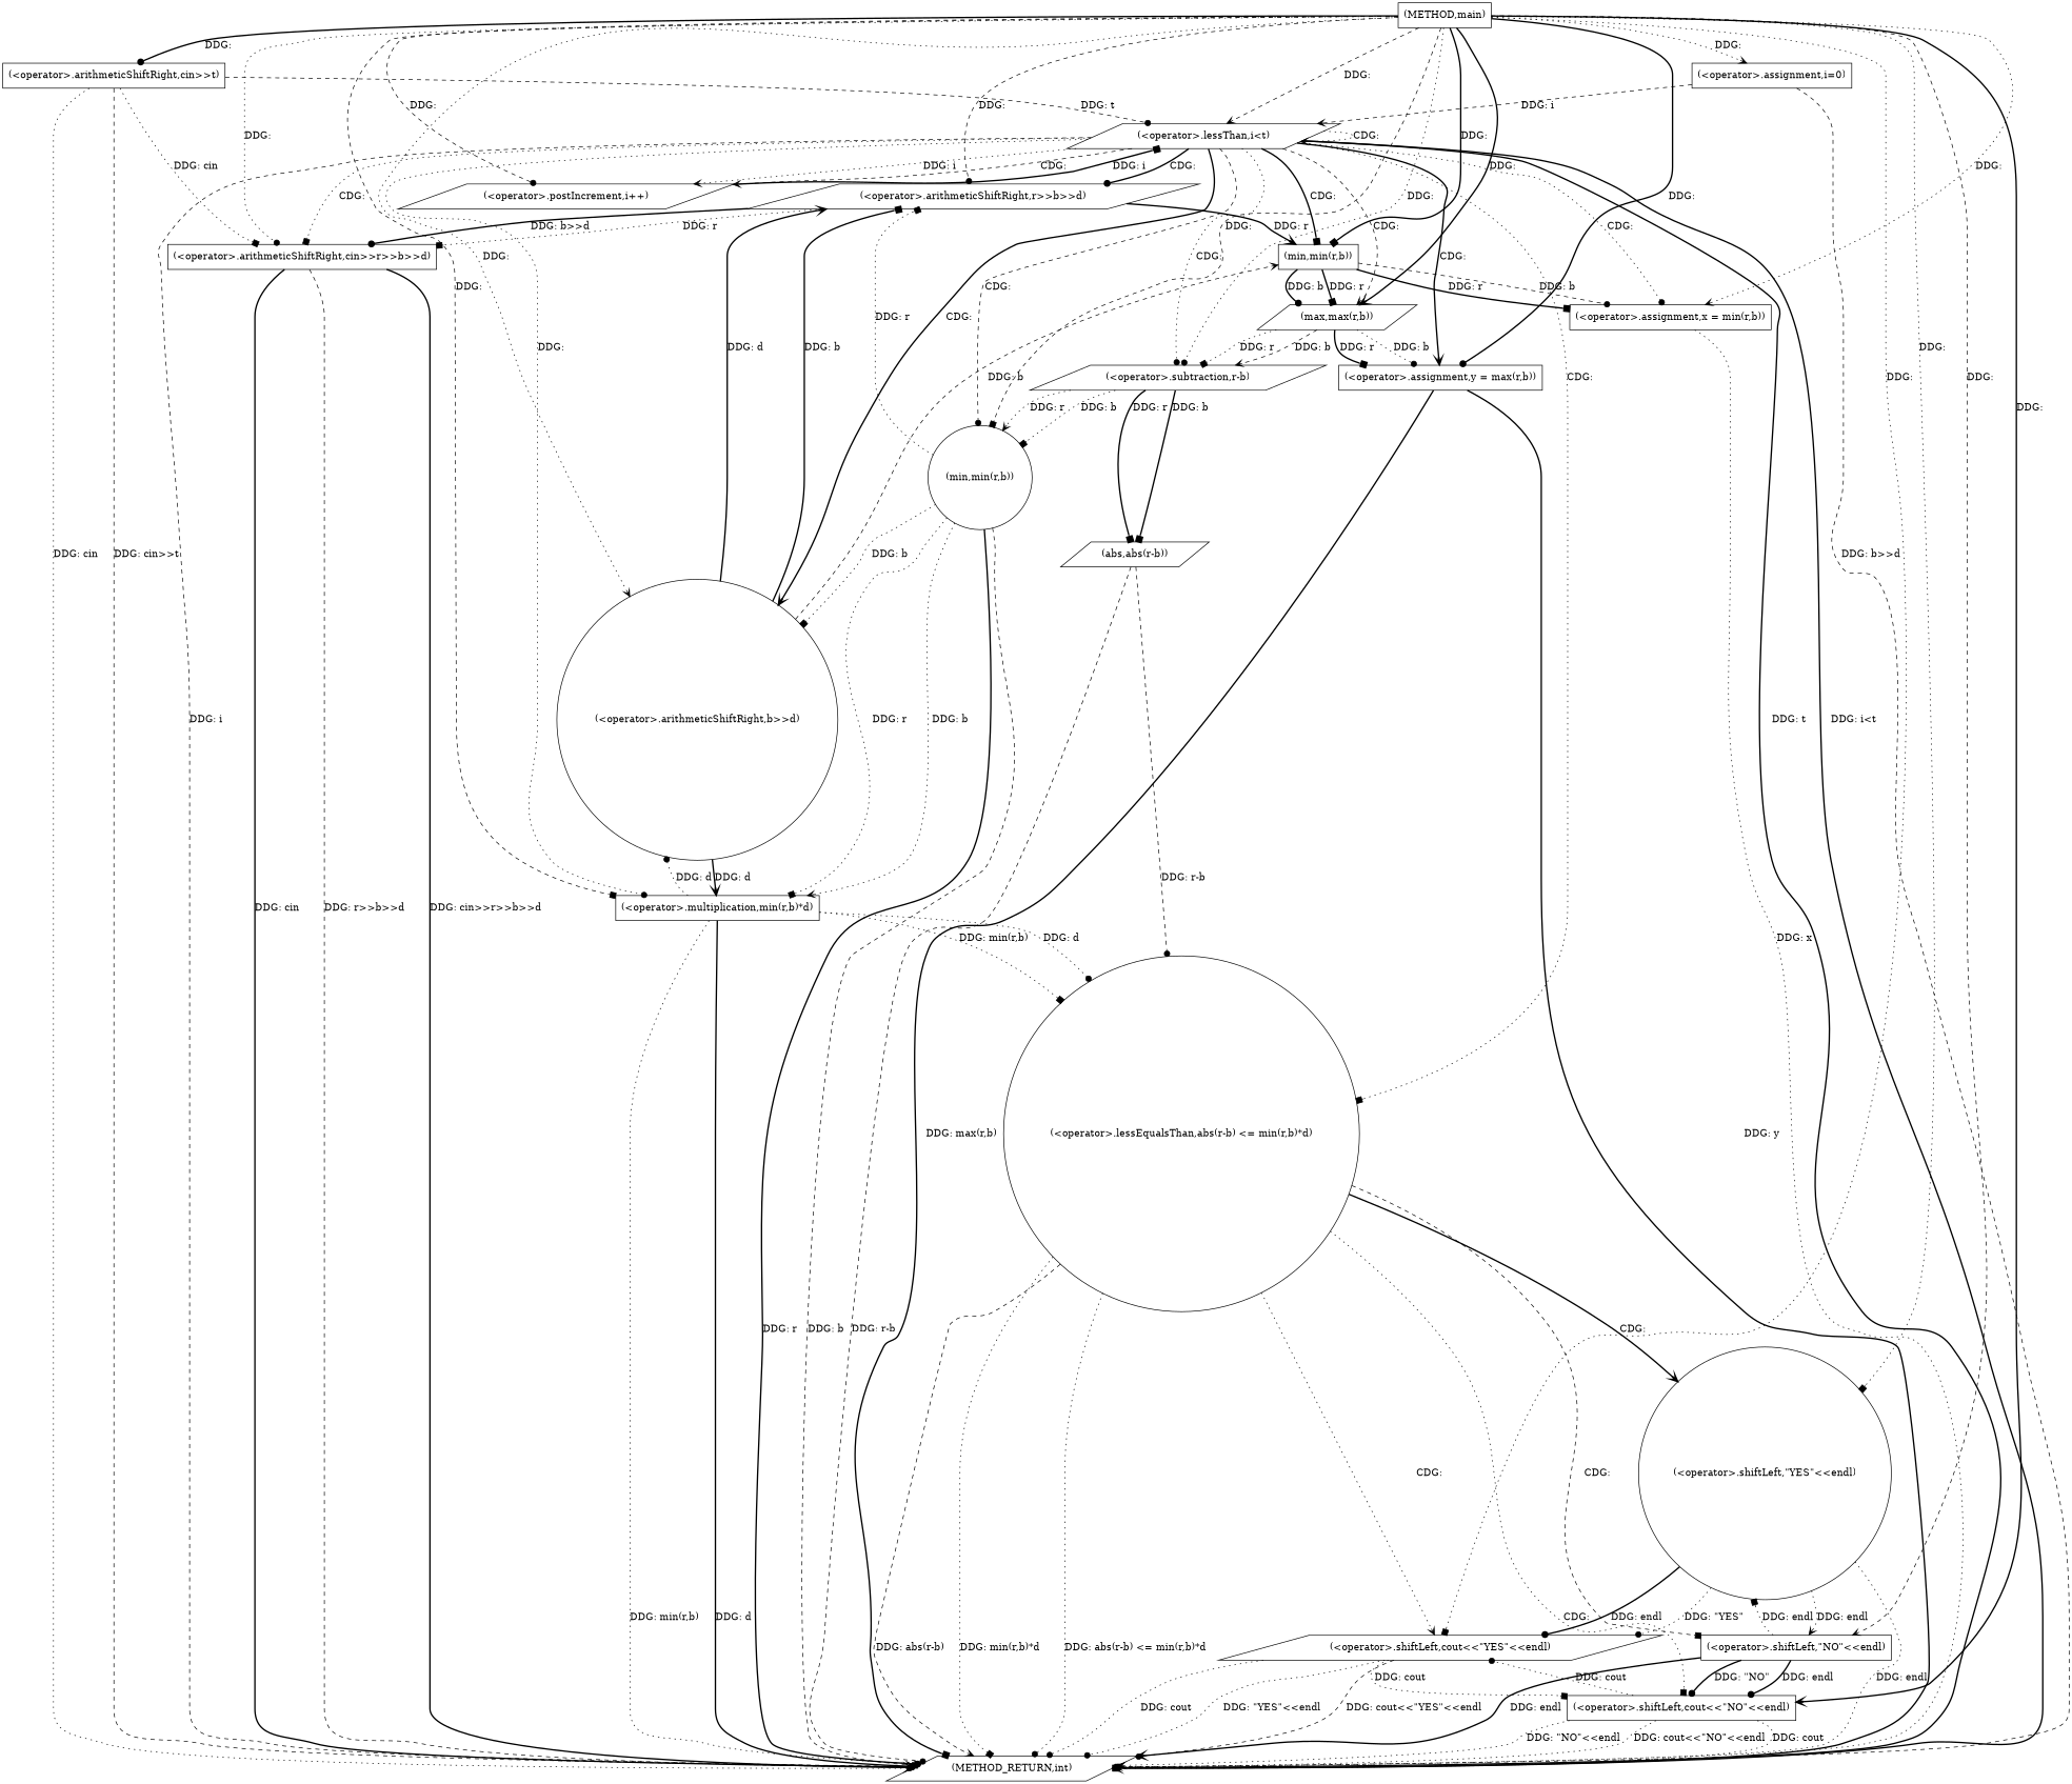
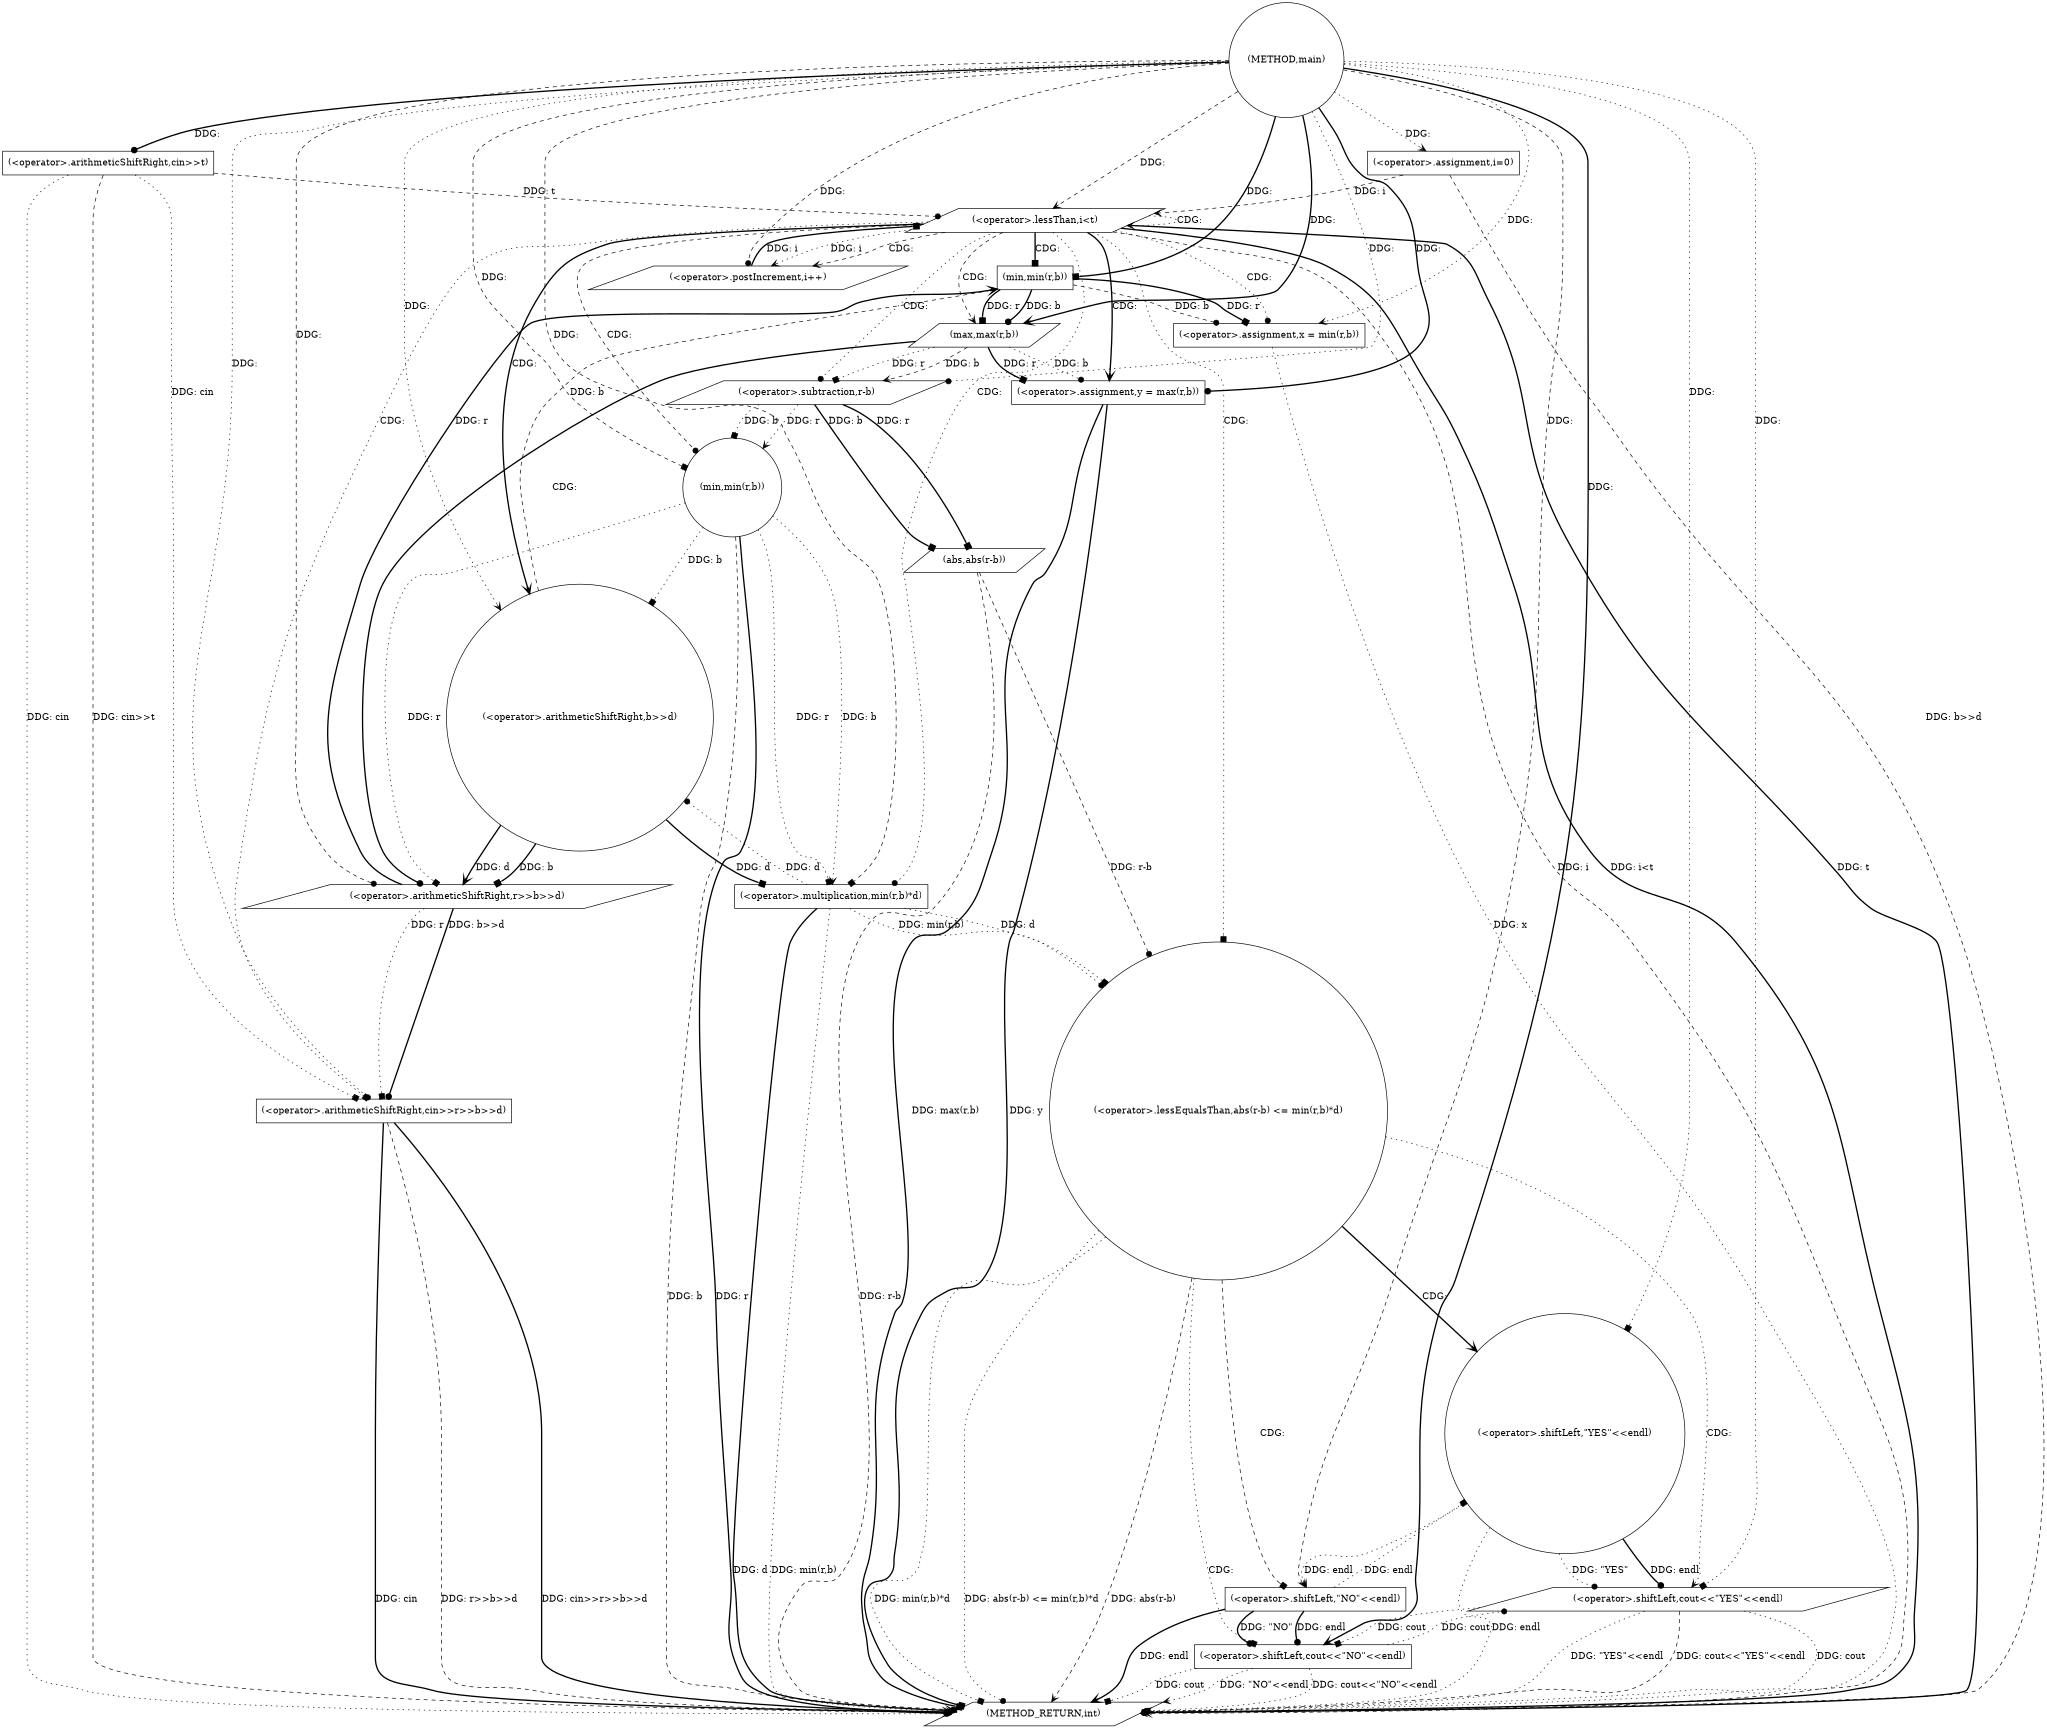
  digraph {
    fontname="DejaVu Serif"
    node [fontname="DejaVu Serif" shape=box]
    edge [arrowhead=box fontname="DejaVu Serif" style=dotted]
-   n1 [label="(METHOD,main)"]
+   n1 [label="(METHOD,main)" shape=circle]
    n2 [label="(<operator>.arithmeticShiftRight,cin>>t)"]
    n3 [label="(<operator>.assignment,i=0)"]
    n4 [label="(<operator>.lessThan,i<t)" shape=parallelogram]
    n5 [label="(<operator>.postIncrement,i++)" shape=parallelogram]
    n6 [label="(<operator>.arithmeticShiftRight,cin>>r>>b>>d)"]
    n7 [label="(<operator>.assignment,x = min(r,b))"]
    n8 [label="(<operator>.assignment,y = max(r,b))"]
    n9 [label="(<operator>.arithmeticShiftRight,r>>b>>d)" shape=parallelogram]
    n10 [label="(min,min(r,b))"]
    n11 [label="(max,max(r,b))" shape=parallelogram]
    n12 [label="(<operator>.shiftLeft,cout<<\"YES\"<<endl)" shape=parallelogram]
    n13 [label="(<operator>.arithmeticShiftRight,b>>d)" shape=circle]
    n14 [label="(<operator>.multiplication,min(r,b)*d)"]
    n15 [label="(<operator>.shiftLeft,cout<<\"NO\"<<endl)"]
    n16 [label="(<operator>.subtraction,r-b)" shape=parallelogram]
    n17 [label="(min,min(r,b))" shape=circle]
    n18 [label="(<operator>.shiftLeft,\"YES\"<<endl)" shape=circle]
    n19 [label="(<operator>.shiftLeft,\"NO\"<<endl)"]
    n20 [label="(METHOD_RETURN,int)" shape=parallelogram]
    n21 [label="(<operator>.lessEqualsThan,abs(r-b) <= min(r,b)*d)" shape=circle]
    n22 [label="(abs,abs(r-b))" shape=parallelogram]
    n1 -> n2 [arrowhead=dot label="DDG: " style=bold]
    n1 -> n3 [arrowhead=vee label="DDG: "]
    n1 -> n4 [arrowhead=vee label="DDG: " style=dashed]
    n1 -> n5 [arrowhead=dot label="DDG: " style=dashed]
    n1 -> n6 [arrowhead=dot label="DDG: "]
    n1 -> n7 [arrowhead=vee label="DDG: "]
    n1 -> n8 [arrowhead=dot label="DDG: " style=bold]
    n1 -> n9 [arrowhead=dot label="DDG: " style=dashed]
    n1 -> n10 [label="DDG: " style=bold]
    n1 -> n11 [arrowhead=vee label="DDG: " style=bold]
    n1 -> n12 [label="DDG: "]
    n1 -> n13 [arrowhead=vee label="DDG: "]
    n1 -> n14 [label="DDG: " style=dashed]
    n1 -> n15 [arrowhead=vee label="DDG: " style=bold]
    n1 -> n16 [arrowhead=dot label="DDG: "]
    n1 -> n17 [label="DDG: " style=dashed]
    n1 -> n18 [label="DDG: "]
    n1 -> n19 [arrowhead=vee label="DDG: " style=dashed]
    n2 -> n4 [arrowhead=dot label="DDG: t" style=dashed]
    n2 -> n6 [label="DDG: cin"]
    n2 -> n20 [arrowhead=dot label="DDG: cin"]
    n2 -> n20 [arrowhead=vee label="DDG: cin>>t" style=dashed]
    n3 -> n4 [arrowhead=vee label="DDG: i" style=dashed]
    n3 -> n20 [label="DDG: b>>d" style=dashed]
    n4 -> n4 [arrowhead=vee label="CDG: "]
    n4 -> n5 [arrowhead=vee label="DDG: i"]
    n4 -> n5 [arrowhead=vee label="CDG: " style=dashed]
    n4 -> n6 [label="CDG: "]
    n4 -> n7 [arrowhead=dot label="CDG: "]
    n4 -> n8 [arrowhead=vee label="CDG: " style=bold]
-   n4 -> n9 [arrowhead=dot label="CDG: " style=bold]
+   n11 -> n9 [arrowhead=dot label="CDG: " style=bold]
    n4 -> n10 [label="CDG: " style=bold]
    n4 -> n11 [arrowhead=vee label="CDG: " style=dashed]
    n4 -> n13 [arrowhead=vee label="CDG: " style=bold]
-   n4 -> n14 [arrowhead=dot label="DDG: "]
+   n4 -> n14 [arrowhead=dot label="CDG: "]
    n4 -> n16 [arrowhead=dot label="CDG: "]
    n4 -> n17 [arrowhead=dot label="CDG: " style=dashed]
    n4 -> n20 [arrowhead=vee label="DDG: i" style=dashed]
    n4 -> n20 [arrowhead=dot label="DDG: t" style=bold]
    n4 -> n20 [arrowhead=vee label="DDG: i<t" style=bold]
    n4 -> n21 [label="CDG: "]
    n5 -> n4 [label="DDG: i" style=bold]
    n6 -> n20 [arrowhead=dot label="DDG: cin" style=bold]
    n6 -> n20 [arrowhead=dot label="DDG: r>>b>>d" style=dashed]
    n6 -> n20 [arrowhead=vee label="DDG: cin>>r>>b>>d" style=bold]
    n7 -> n20 [label="DDG: x"]
    n8 -> n20 [label="DDG: y" style=bold]
    n8 -> n20 [label="DDG: max(r,b)" style=bold]
    n9 -> n6 [arrowhead=dot label="DDG: b>>d" style=bold]
    n9 -> n6 [label="DDG: r"]
    n9 -> n10 [arrowhead=vee label="DDG: r" style=bold]
    n10 -> n7 [label="DDG: r" style=bold]
    n10 -> n7 [arrowhead=dot label="DDG: b" style=dashed]
    n10 -> n11 [label="DDG: r" style=bold]
    n10 -> n11 [arrowhead=dot label="DDG: b" style=bold]
    n11 -> n8 [arrowhead=dot label="DDG: b"]
    n11 -> n8 [label="DDG: r" style=bold]
    n11 -> n16 [label="DDG: r"]
    n11 -> n16 [arrowhead=vee label="DDG: b" style=dashed]
    n12 -> n15 [label="DDG: cout"]
    n12 -> n20 [arrowhead=dot label="DDG: cout"]
    n12 -> n20 [arrowhead=dot label="DDG: \"YES\"<<endl"]
    n12 -> n20 [arrowhead=dot label="DDG: cout<<\"YES\"<<endl" style=dashed]
    n13 -> n9 [label="DDG: b" style=bold]
    n13 -> n9 [arrowhead=vee label="DDG: d" style=bold]
    n13 -> n10 [arrowhead=vee label="DDG: b" style=dashed]
-   n13 -> n14 [arrowhead=vee label="DDG: d" style=bold]
+   n13 -> n14 [label="DDG: d" style=bold]
    n14 -> n13 [arrowhead=dot label="DDG: d"]
    n14 -> n20 [arrowhead=vee label="DDG: min(r,b)"]
    n14 -> n20 [arrowhead=vee label="DDG: d" style=bold]
    n14 -> n21 [label="DDG: min(r,b)"]
    n14 -> n21 [arrowhead=dot label="DDG: d"]
    n15 -> n12 [arrowhead=dot label="DDG: cout"]
    n15 -> n20 [label="DDG: cout"]
    n15 -> n20 [arrowhead=vee label="DDG: \"NO\"<<endl"]
    n15 -> n20 [label="DDG: cout<<\"NO\"<<endl"]
    n16 -> n17 [arrowhead=vee label="DDG: r"]
    n16 -> n17 [label="DDG: b"]
    n16 -> n22 [label="DDG: b" style=bold]
    n16 -> n22 [label="DDG: r" style=bold]
    n17 -> n9 [label="DDG: r"]
    n17 -> n13 [label="DDG: b"]
    n17 -> n14 [label="DDG: r"]
    n17 -> n14 [arrowhead=vee label="DDG: b"]
    n17 -> n20 [arrowhead=dot label="DDG: r" style=bold]
    n17 -> n20 [label="DDG: b" style=dashed]
    n18 -> n12 [arrowhead=dot label="DDG: \"YES\""]
    n18 -> n12 [arrowhead=dot label="DDG: endl" style=bold]
    n18 -> n19 [arrowhead=vee label="DDG: endl"]
    n18 -> n20 [arrowhead=vee label="DDG: endl"]
    n19 -> n15 [arrowhead=dot label="DDG: endl" style=bold]
    n19 -> n15 [arrowhead=dot label="DDG: \"NO\"" style=bold]
    n19 -> n18 [label="DDG: endl"]
    n19 -> n20 [arrowhead=vee label="DDG: endl" style=bold]
    n21 -> n12 [arrowhead=vee label="CDG: "]
    n21 -> n15 [label="CDG: "]
    n21 -> n18 [arrowhead=vee label="CDG: " style=bold]
    n21 -> n19 [label="CDG: " style=dashed]
    n21 -> n20 [arrowhead=vee label="DDG: abs(r-b)" style=dashed]
    n21 -> n20 [label="DDG: min(r,b)*d"]
    n21 -> n20 [arrowhead=dot label="DDG: abs(r-b) <= min(r,b)*d"]
    n22 -> n20 [arrowhead=dot label="DDG: r-b" style=dashed]
    n22 -> n21 [arrowhead=dot label="DDG: r-b" style=dashed]
  }
